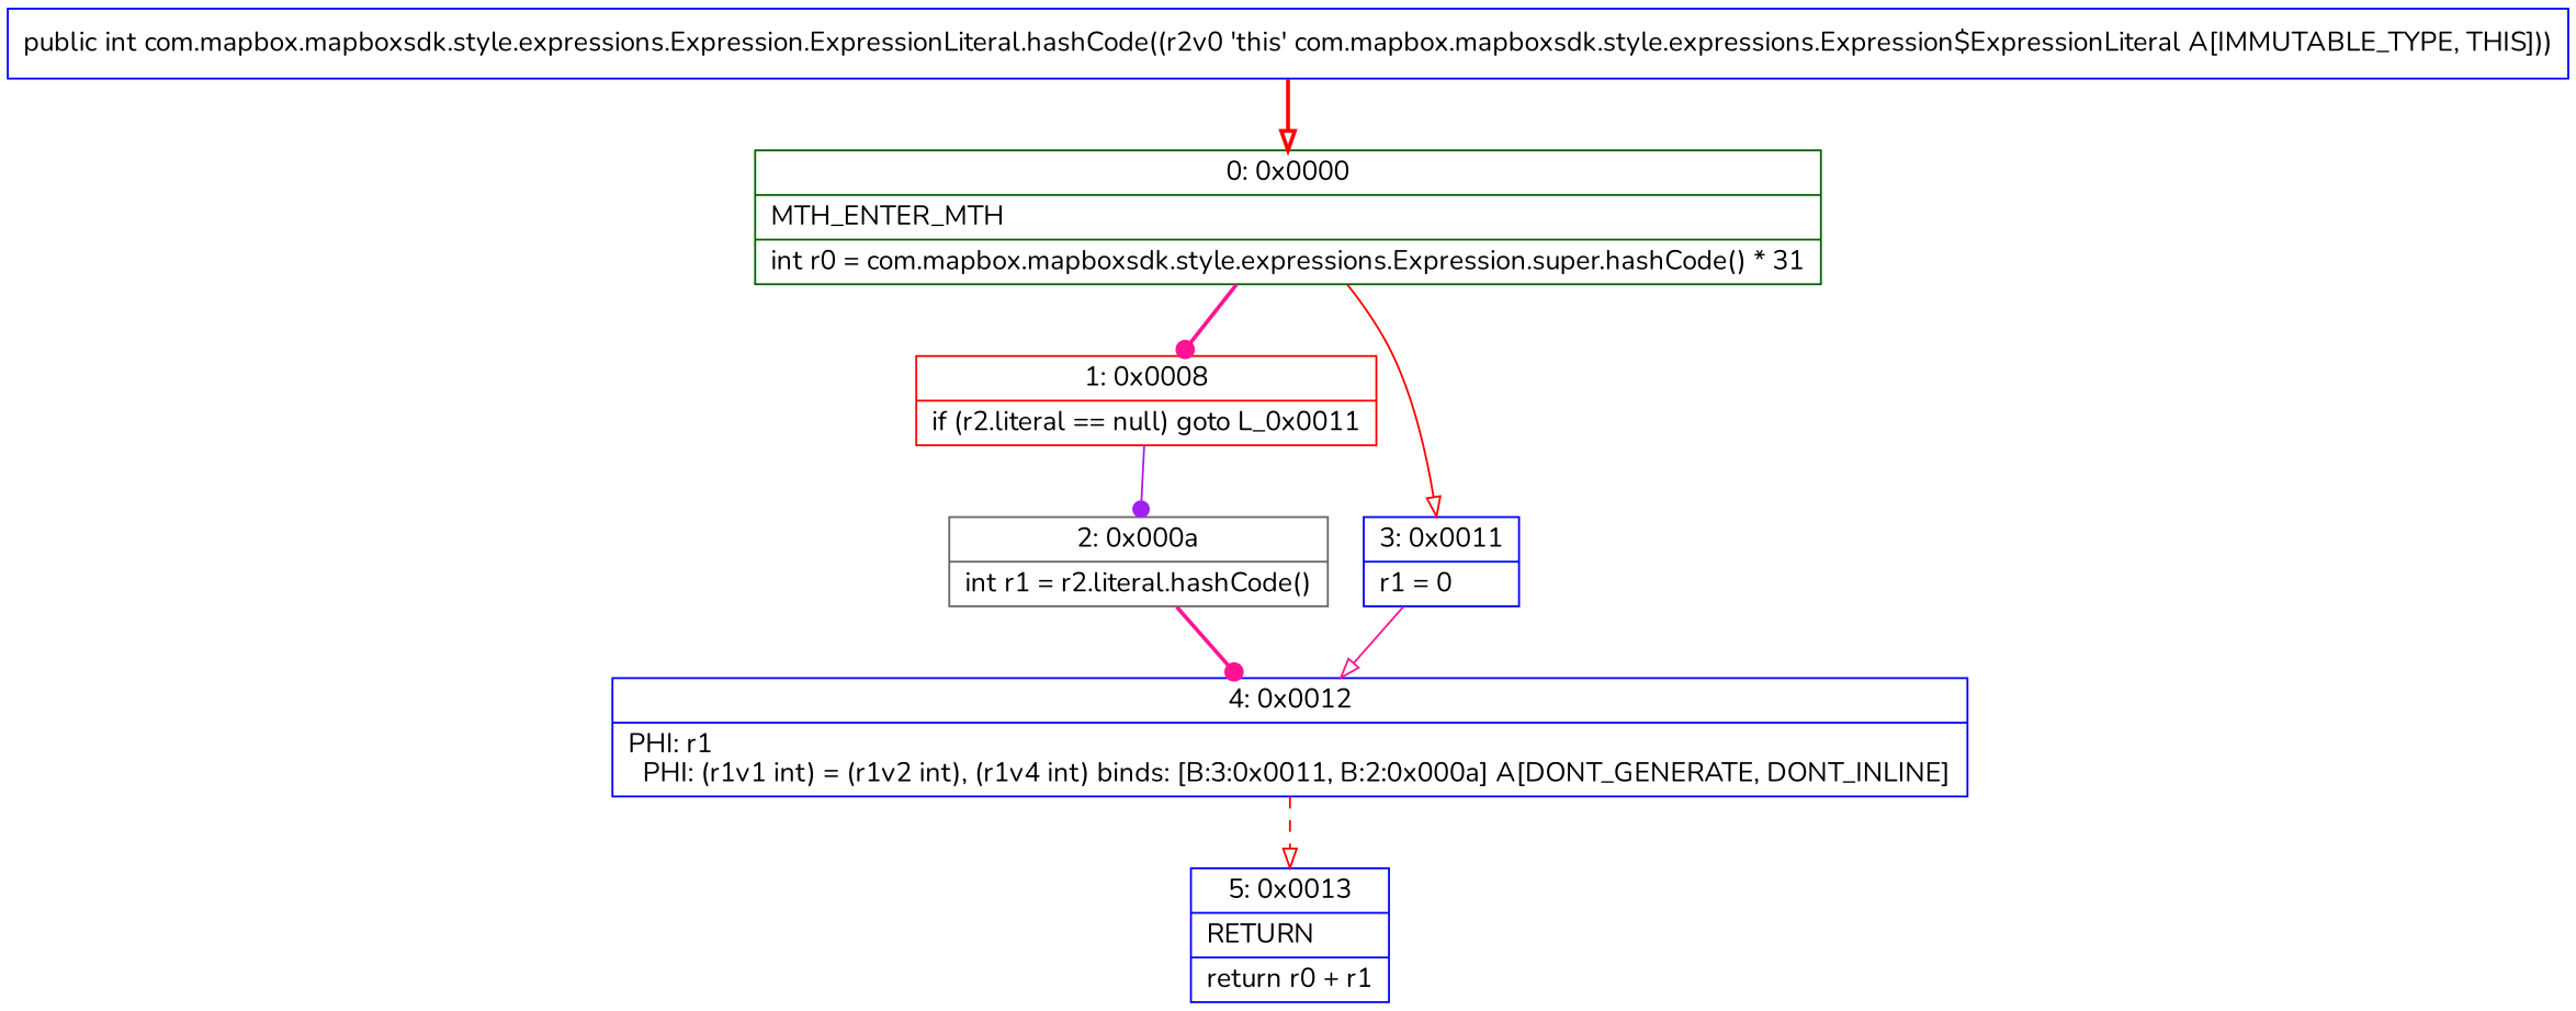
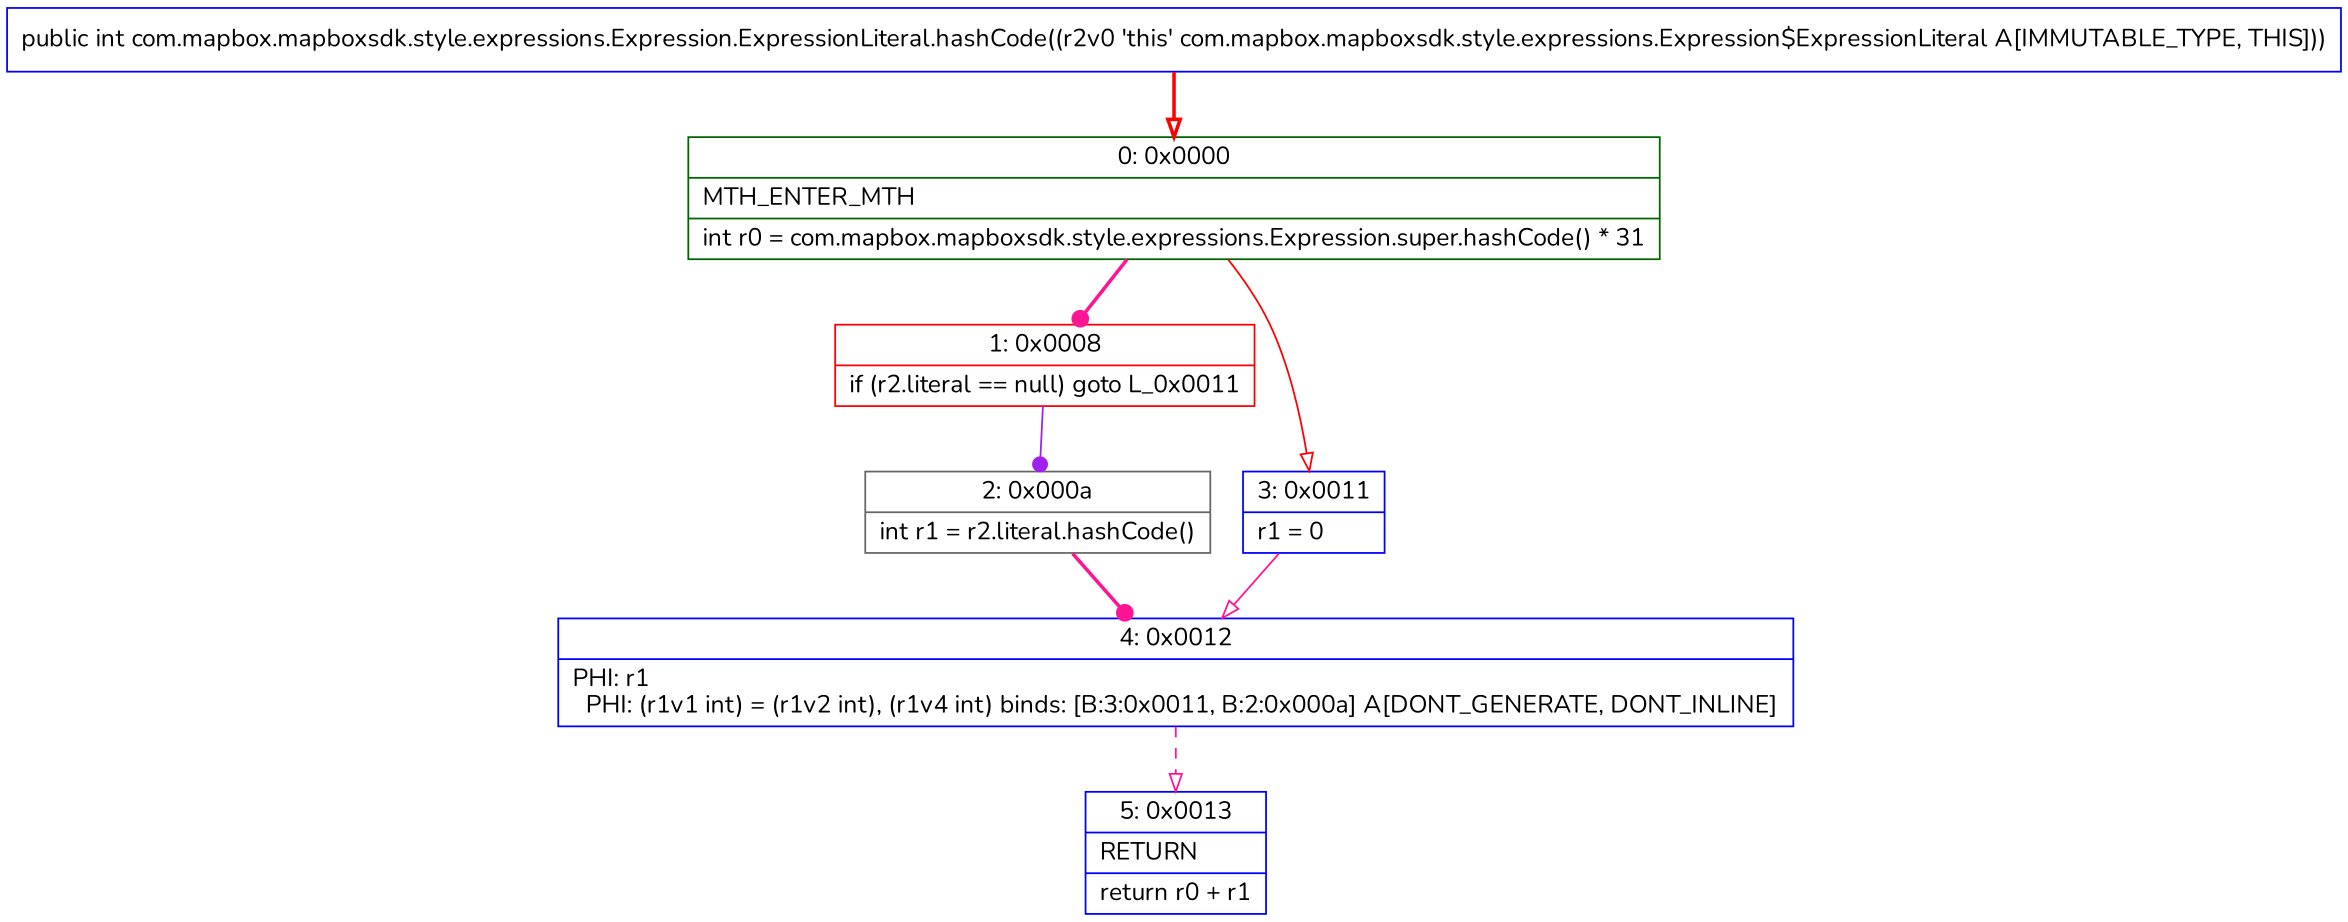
  digraph {
    fontname=Nunito
    node [color=blue fontname=Nunito shape=record]
    edge [arrowhead=onormal color=deeppink fontname=Nunito style=bold]
    n1 [color=darkgreen label="{0\:\ 0x0000|MTH_ENTER_MTH\l|int r0 = com.mapbox.mapboxsdk.style.expressions.Expression.super.hashCode() * 31\l}"]
    n2 [color=red label="{1\:\ 0x0008|if (r2.literal == null) goto L_0x0011\l}"]
    n3 [label="{3\:\ 0x0011|r1 = 0\l}"]
    n4 [color=gray40 label="{2\:\ 0x000a|int r1 = r2.literal.hashCode()\l}"]
    n5 [label="{4\:\ 0x0012|PHI: r1 \l  PHI: (r1v1 int) = (r1v2 int), (r1v4 int) binds: [B:3:0x0011, B:2:0x000a] A[DONT_GENERATE, DONT_INLINE]\l}"]
    n6 [label="{5\:\ 0x0013|RETURN\l|return r0 + r1\l}"]
    n7 [label="{public int com.mapbox.mapboxsdk.style.expressions.Expression.ExpressionLiteral.hashCode((r2v0 'this' com.mapbox.mapboxsdk.style.expressions.Expression$ExpressionLiteral A[IMMUTABLE_TYPE, THIS])) }"]
    n1 -> n2 [arrowhead=dot]
    n1 -> n3 [color=red style=solid]
    n2 -> n4 [arrowhead=dot color=purple style=solid]
    n3 -> n5 [style=solid]
    n4 -> n5 [arrowhead=dot]
-   n5 -> n6 [color=red style=dashed]
+   n5 -> n6 [style=dashed]
    n7 -> n1 [color=red]
  }
